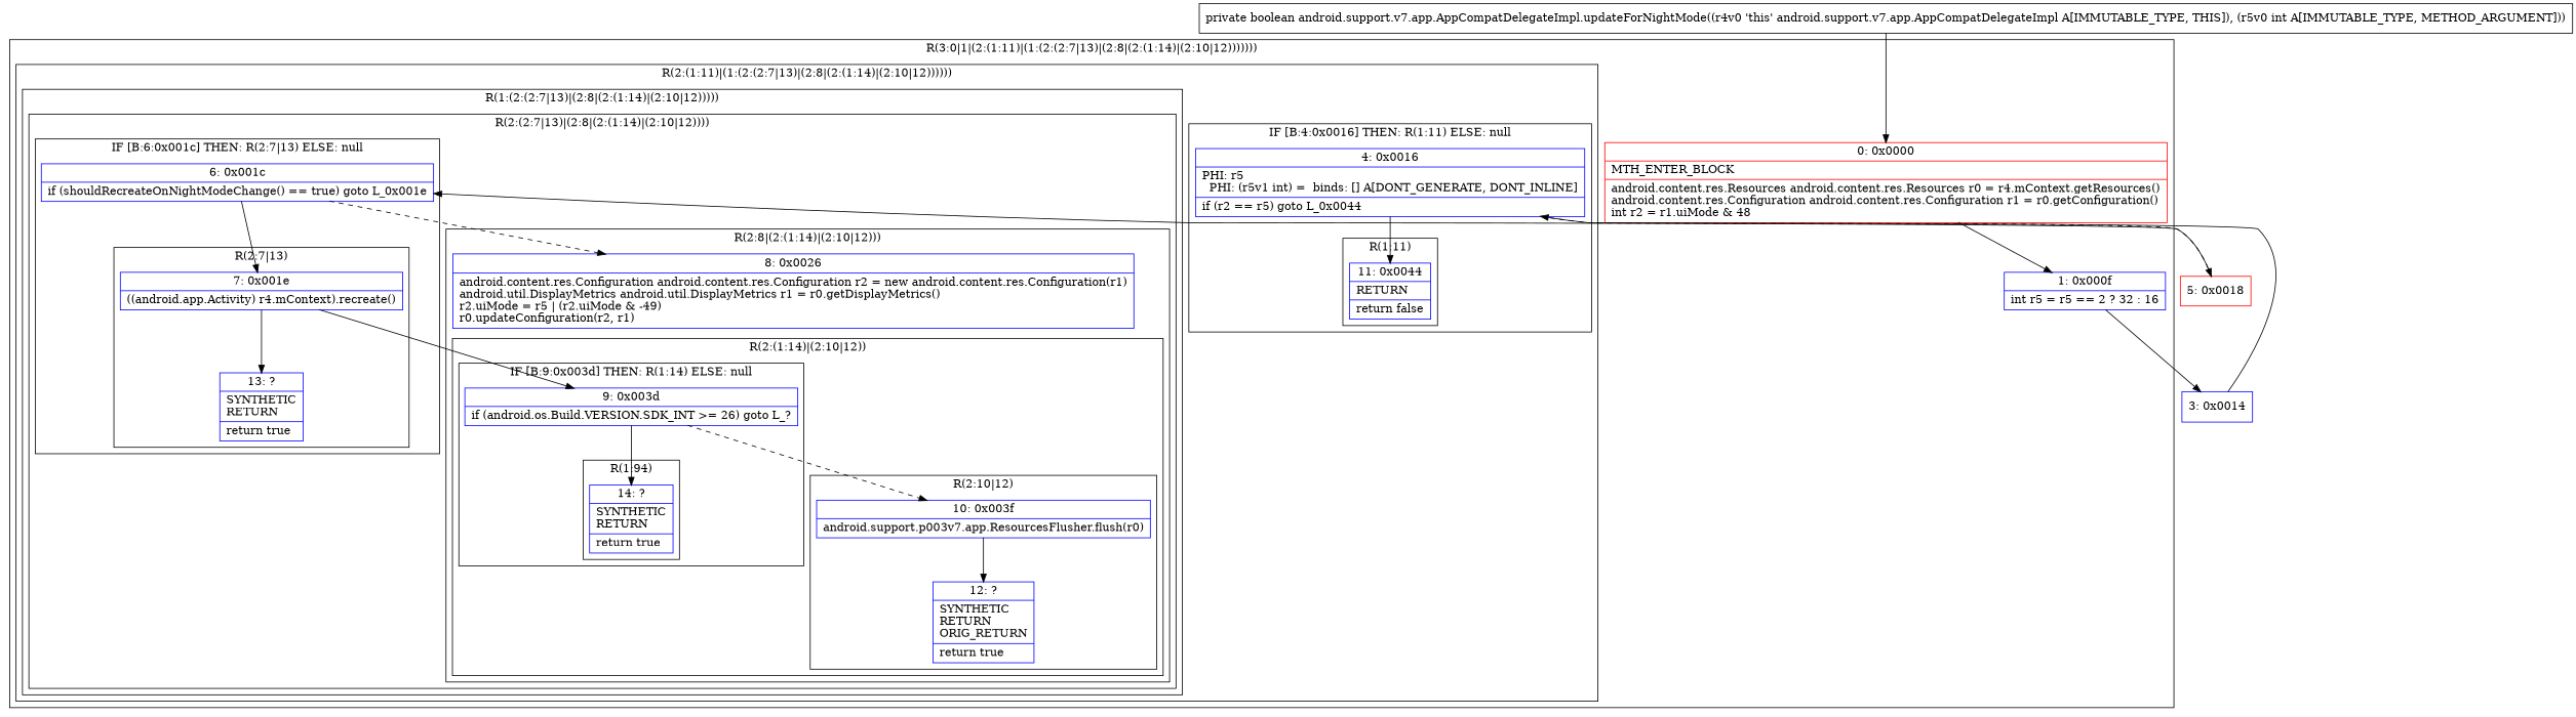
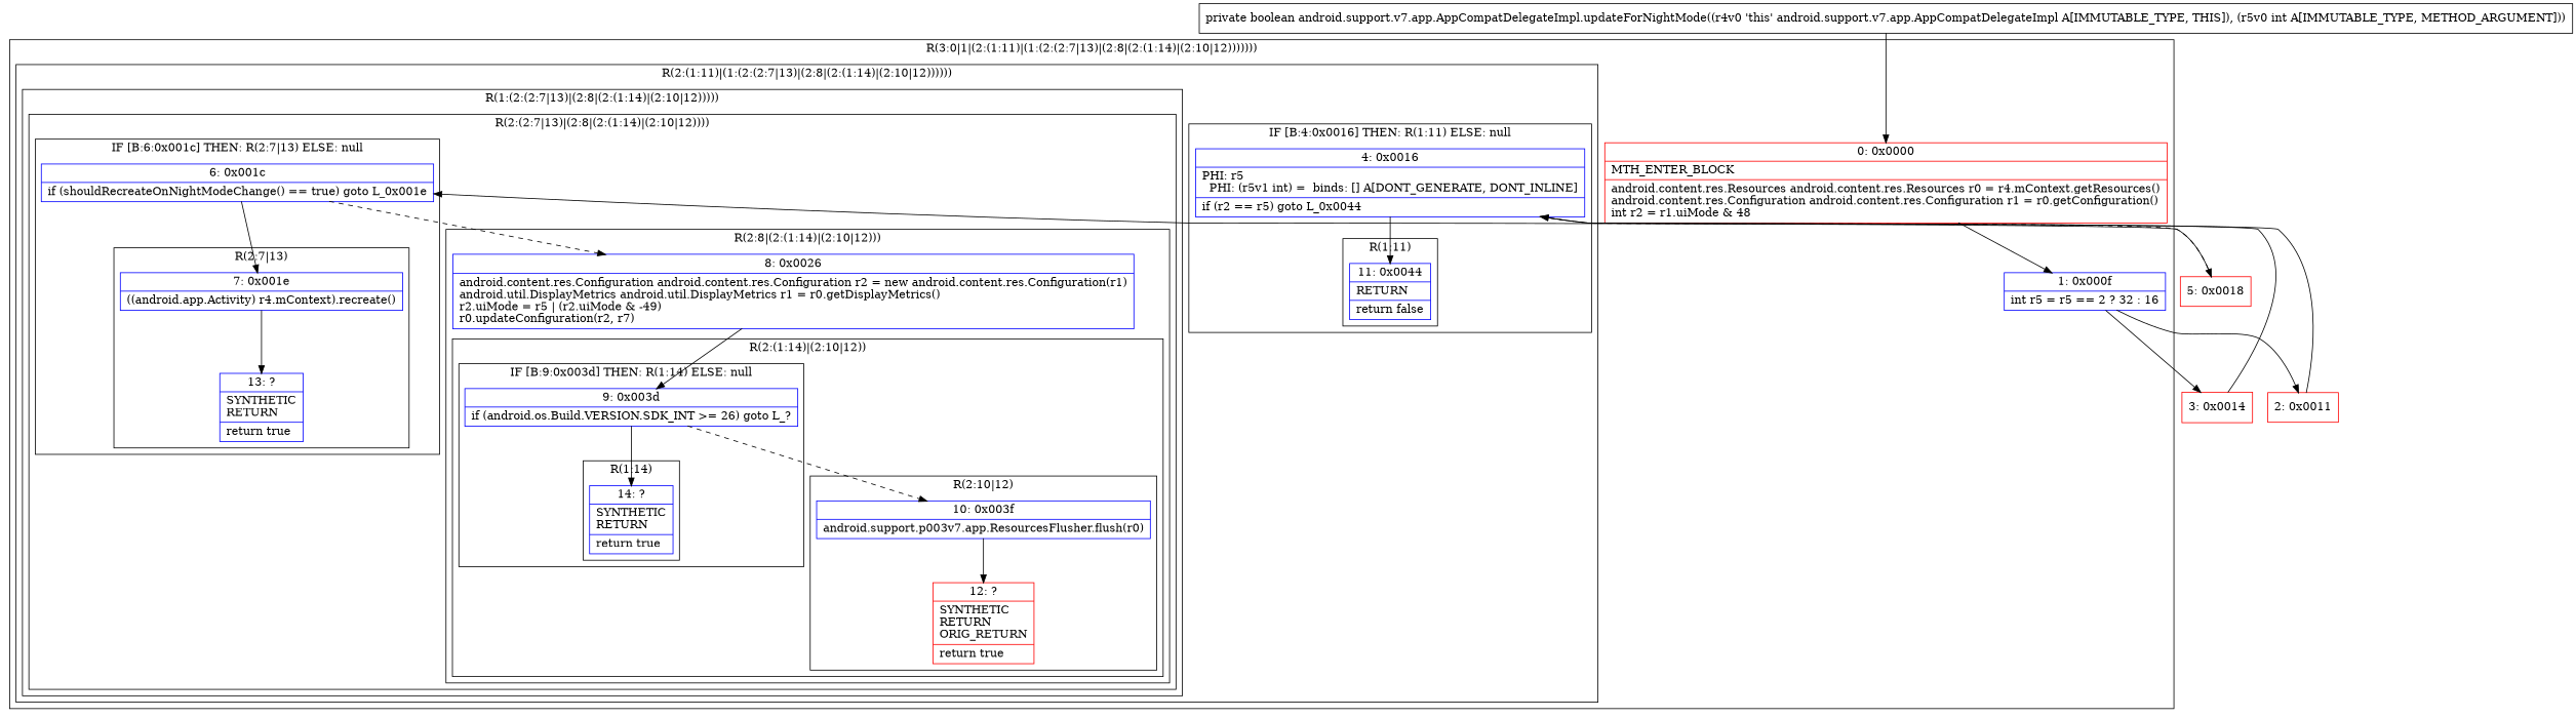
  digraph {
    node [color=blue shape=record]
    n1 [label="{11\:\ 0x0044|RETURN\l|return false\l}"]
    n2 [label="{4\:\ 0x0016|PHI: r5 \l  PHI: (r5v1 int) =  binds: [] A[DONT_GENERATE, DONT_INLINE]\l|if (r2 == r5) goto L_0x0044\l}"]
    n3 [label="{7\:\ 0x001e|((android.app.Activity) r4.mContext).recreate()\l}"]
    n4 [label="{13\:\ ?|SYNTHETIC\lRETURN\l|return true\l}"]
    n5 [label="{6\:\ 0x001c|if (shouldRecreateOnNightModeChange() == true) goto L_0x001e\l}"]
    n6 [label="{14\:\ ?|SYNTHETIC\lRETURN\l|return true\l}"]
    n7 [label="{9\:\ 0x003d|if (android.os.Build.VERSION.SDK_INT \>= 26) goto L_?\l}"]
    n8 [label="{10\:\ 0x003f|android.support.p003v7.app.ResourcesFlusher.flush(r0)\l}"]
-   n9 [label="{12\:\ ?|SYNTHETIC\lRETURN\lORIG_RETURN\l|return true\l}"]
-   n10 [label="{8\:\ 0x0026|android.content.res.Configuration android.content.res.Configuration r2 = new android.content.res.Configuration(r1)\landroid.util.DisplayMetrics android.util.DisplayMetrics r1 = r0.getDisplayMetrics()\lr2.uiMode = r5 \| (r2.uiMode & \-49)\lr0.updateConfiguration(r2, r1)\l}"]
+   n9 [color=red label="{12\:\ ?|SYNTHETIC\lRETURN\lORIG_RETURN\l|return true\l}"]
+   n10 [label="{8\:\ 0x0026|android.content.res.Configuration android.content.res.Configuration r2 = new android.content.res.Configuration(r1)\landroid.util.DisplayMetrics android.util.DisplayMetrics r1 = r0.getDisplayMetrics()\lr2.uiMode = r5 \| (r2.uiMode & \-49)\lr0.updateConfiguration(r2, r7)\l}"]
    n11 [color=red label="{0\:\ 0x0000|MTH_ENTER_BLOCK\l|android.content.res.Resources android.content.res.Resources r0 = r4.mContext.getResources()\landroid.content.res.Configuration android.content.res.Configuration r1 = r0.getConfiguration()\lint r2 = r1.uiMode & 48\l}"]
    n12 [label="{1\:\ 0x000f|int r5 = r5 == 2 ? 32 : 16\l}"]
    n13 [color=red label="{5\:\ 0x0018}"]
-   n15 [label="{3\:\ 0x0014}"]
+   n14 [color=red label="{2\:\ 0x0011}"]
+   n15 [color=red label="{3\:\ 0x0014}"]
    n16 [label="{private boolean android.support.v7.app.AppCompatDelegateImpl.updateForNightMode((r4v0 'this' android.support.v7.app.AppCompatDelegateImpl A[IMMUTABLE_TYPE, THIS]), (r5v0 int A[IMMUTABLE_TYPE, METHOD_ARGUMENT])) }" color=""]
    subgraph cluster_1 {
      label="R(3:0|1|(2:(1:11)|(1:(2:(2:7|13)|(2:8|(2:(1:14)|(2:10|12)))))))"
      n11
      n12
      subgraph cluster_2 {
        label="R(2:(1:11)|(1:(2:(2:7|13)|(2:8|(2:(1:14)|(2:10|12))))))"
        subgraph cluster_3 {
          label="IF [B:4:0x0016] THEN: R(1:11) ELSE: null"
          n2
          subgraph cluster_4 {
            label="R(1:11)"
            n1
          }
        }
        subgraph cluster_5 {
          label="R(1:(2:(2:7|13)|(2:8|(2:(1:14)|(2:10|12)))))"
          subgraph cluster_6 {
            label="R(2:(2:7|13)|(2:8|(2:(1:14)|(2:10|12))))"
            subgraph cluster_7 {
              label="IF [B:6:0x001c] THEN: R(2:7|13) ELSE: null"
              n5
              subgraph cluster_8 {
                label="R(2:7|13)"
                n3
                n4
              }
            }
            subgraph cluster_9 {
              label="R(2:8|(2:(1:14)|(2:10|12)))"
              n10
              subgraph cluster_10 {
                label="R(2:(1:14)|(2:10|12))"
                subgraph cluster_11 {
                  label="IF [B:9:0x003d] THEN: R(1:14) ELSE: null"
                  n7
                  subgraph cluster_12 {
-                   label="R(1:94)"
+                   label="R(1:14)"
                    n6
                  }
                }
                subgraph cluster_13 {
                  label="R(2:10|12)"
                  n8
                  n9
                }
              }
            }
          }
        }
      }
    }
    n2 -> n1
    n2 -> n13 [style=dashed]
    n3 -> n4
    n5 -> n3
    n5 -> n10 [style=dashed]
    n7 -> n6
    n7 -> n8 [style=dashed]
    n8 -> n9
-   n3 -> n7
+   n10 -> n7
    n11 -> n12
+   n12 -> n14
    n12 -> n15
    n13 -> n5
+   n14 -> n2
    n15 -> n2
    n16 -> n11
  }
